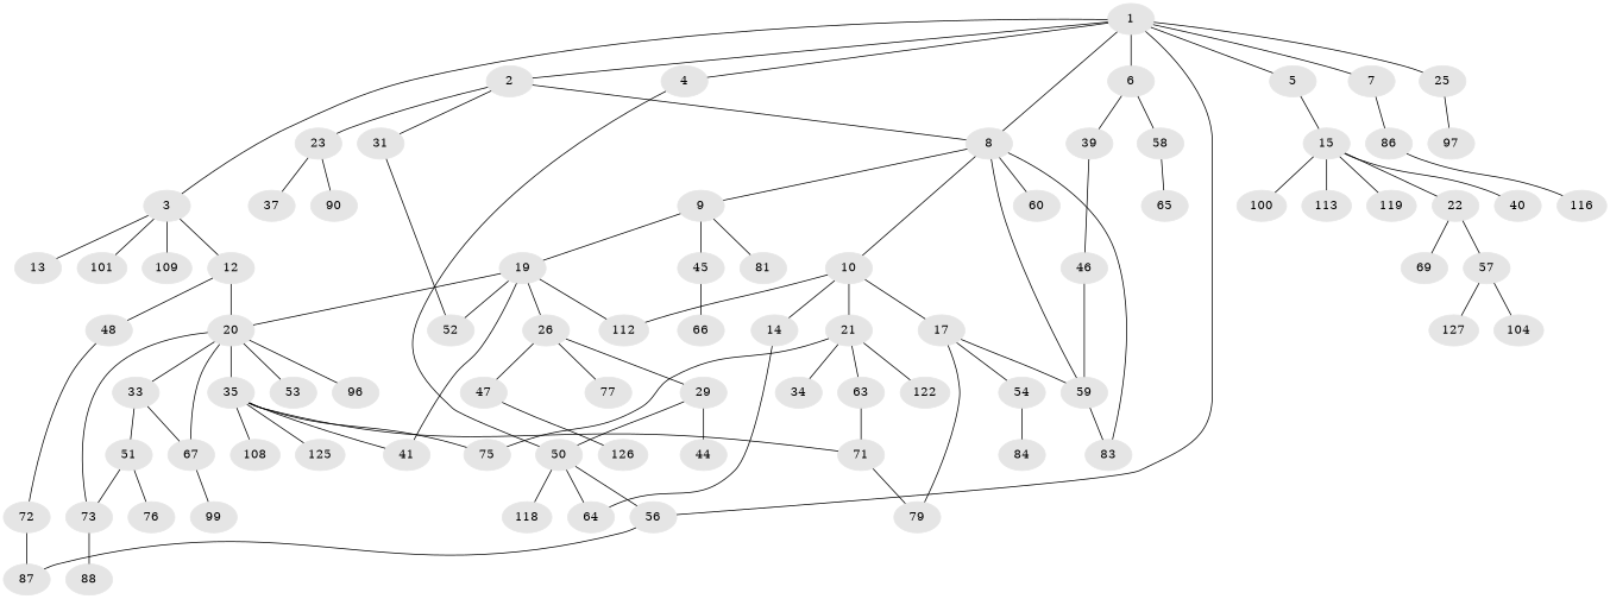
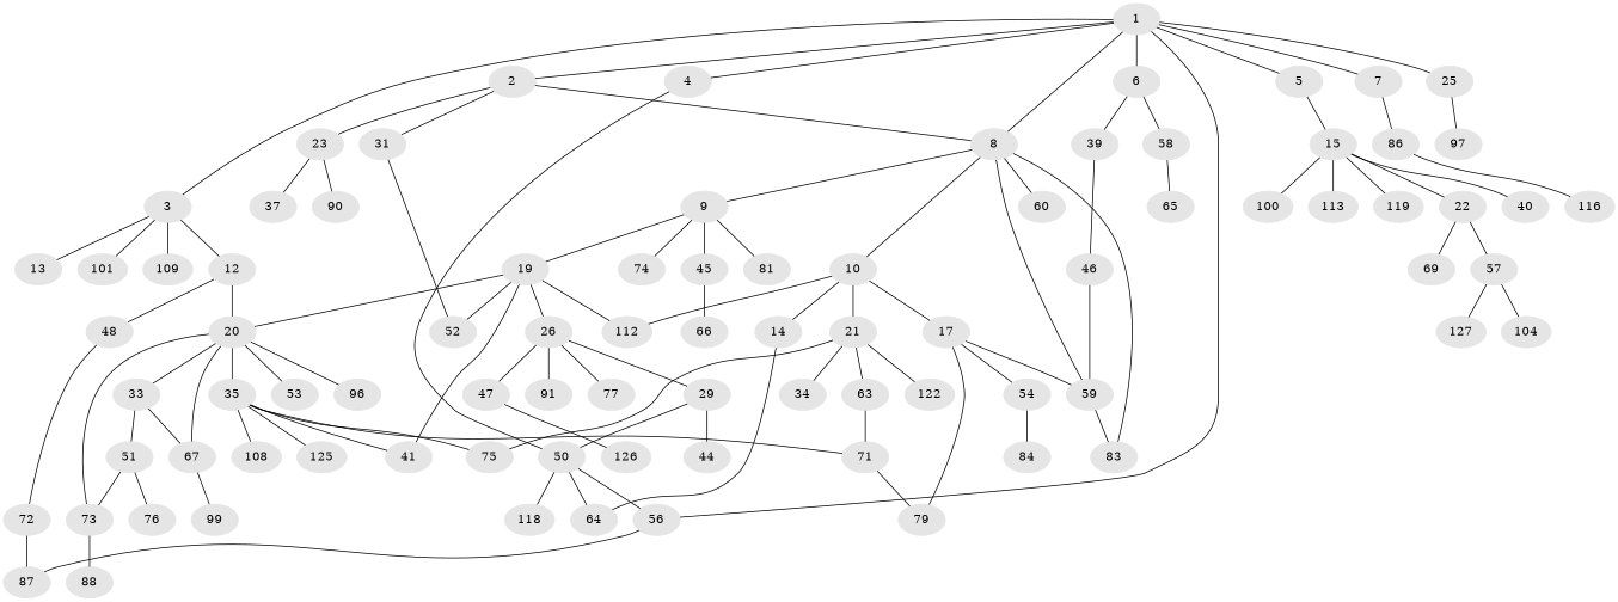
  graph {
    node [color=gray90 style=filled]
    1 [super="+11"]
    2 [super="+16"]
    3 [super="+42"]
    4 [super="+24"]
    5 [super="+36"]
    6 [super="+92"]
    7 [super="+62"]
    8 [super="+61"]
    25 [super="+105"]
    56 [super="+117"]
    23 [super="+78"]
    31
    12 [super="+38"]
    13
    101
    109
    50 [super="+103"]
    15 [super="+43"]
    39
    58
    86
    9 [super="+18"]
    10 [super="+93"]
    59 [super="+80"]
    60
    83
    97
    87
    37
    90
    52 [super="+98"]
    20 [super="+30"]
    48 [super="+68"]
    64
    118
    22 [super="+70"]
    40
    100
    113
    119
    46 [super="+102"]
    65
    116
    19 [super="+94"]
    45
+   74
    81
    14 [super="+120"]
    17 [super="+27"]
    21 [super="+32"]
    112 [super="+123"]
    26 [super="+28"]
    41 [super="+55"]
    66
    54
    79
    34
    63
    75
    122
    33 [super="+49"]
    35 [super="+82"]
    53
    67 [super="+89"]
    73 [super="+110"]
    96
    72 [super="+85"]
    57 [super="+114"]
    69
    84 [super="+106"]
    29
    47
    77 [super="+124"]
+   91
    51 [super="+111"]
    71 [super="+95"]
    108 [super="+121"]
    125
    99
    88
    104
    127
    44 [super="+107"]
    126
    76
    1 -- 2
    1 -- 3
    1 -- 4
    1 -- 5
    1 -- 6
    1 -- 7
    1 -- 8
    1 -- 25
    1 -- 56
    2 -- 8
    2 -- 23
    2 -- 31
    3 -- 12
    3 -- 13
    3 -- 101
    3 -- 109
    4 -- 50
    5 -- 15
    6 -- 39
    6 -- 58
    7 -- 86
    8 -- 9
    8 -- 10
    8 -- 59
    8 -- 60
    8 -- 83
    25 -- 97
    56 -- 87
    23 -- 37
    23 -- 90
    31 -- 52
    12 -- 20
    12 -- 48
    50 -- 56
    50 -- 64
    50 -- 118
    15 -- 22
    15 -- 40
    15 -- 100
    15 -- 113
    15 -- 119
    39 -- 46
    58 -- 65
    86 -- 116
    9 -- 19
    9 -- 45
+   9 -- 74
    9 -- 81
    10 -- 14
    10 -- 17
    10 -- 21
    10 -- 112
    59 -- 83
    20 -- 33
    20 -- 35
    20 -- 53
    20 -- 67
    20 -- 73
    20 -- 96
    48 -- 72
    22 -- 57
    22 -- 69
    46 -- 59
    19 -- 52
    19 -- 20
    19 -- 112
    19 -- 26
    19 -- 41
    45 -- 66
    14 -- 64
    17 -- 59
    17 -- 54
    17 -- 79
    21 -- 34
    21 -- 63
    21 -- 75
    21 -- 122
    26 -- 29
    26 -- 47
    26 -- 77
+   26 -- 91
    54 -- 84
    63 -- 71
    33 -- 67
    33 -- 51
    35 -- 41
    35 -- 75
    35 -- 71
    35 -- 108
    35 -- 125
    67 -- 99
    73 -- 88
    72 -- 87
    57 -- 104
    57 -- 127
    29 -- 50
    29 -- 44
    47 -- 126
    51 -- 73
    51 -- 76
    71 -- 79
  }
